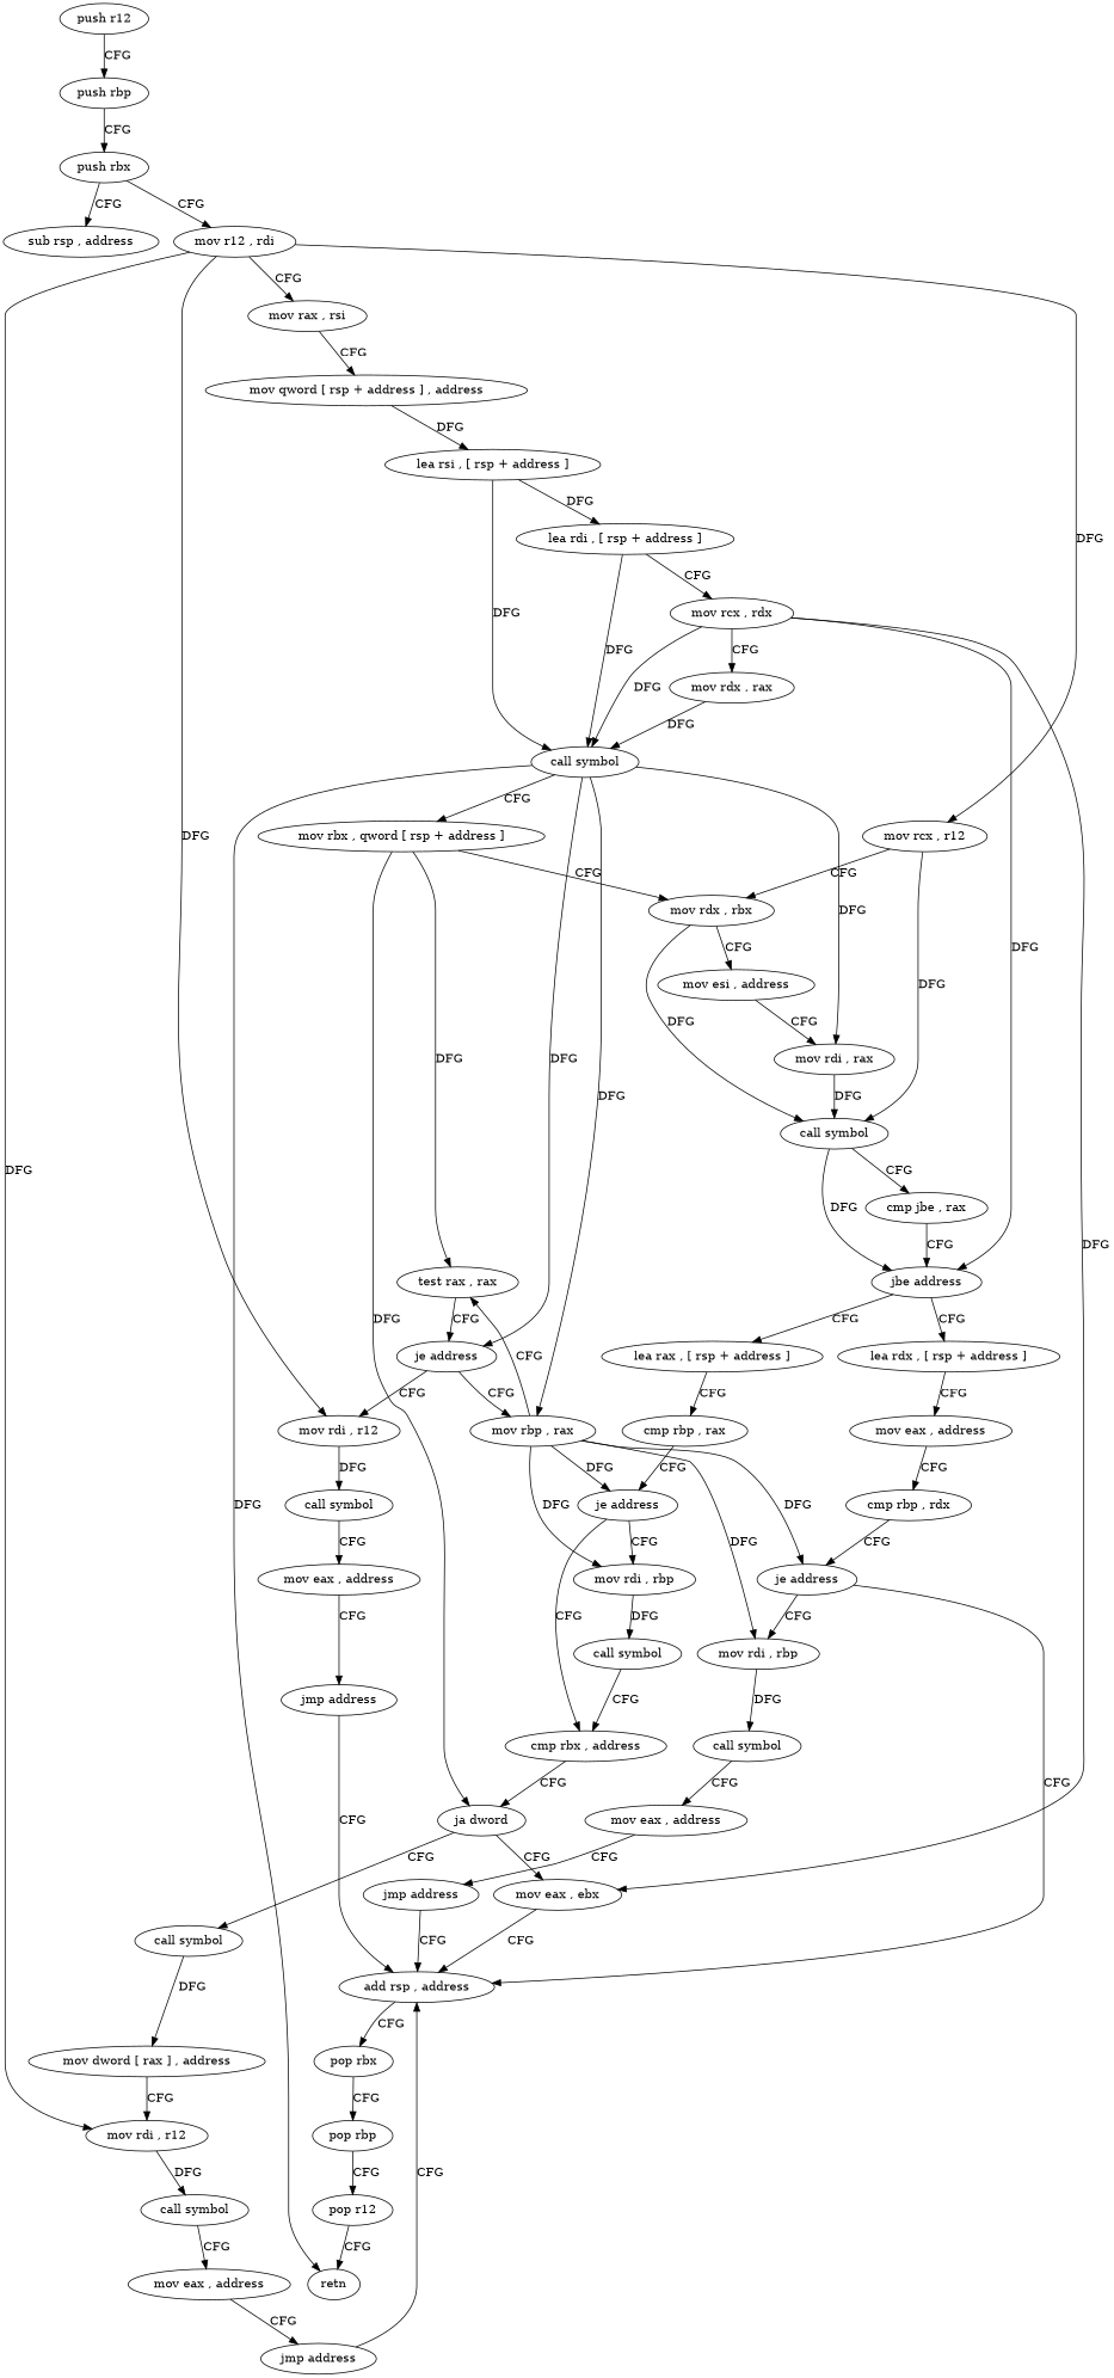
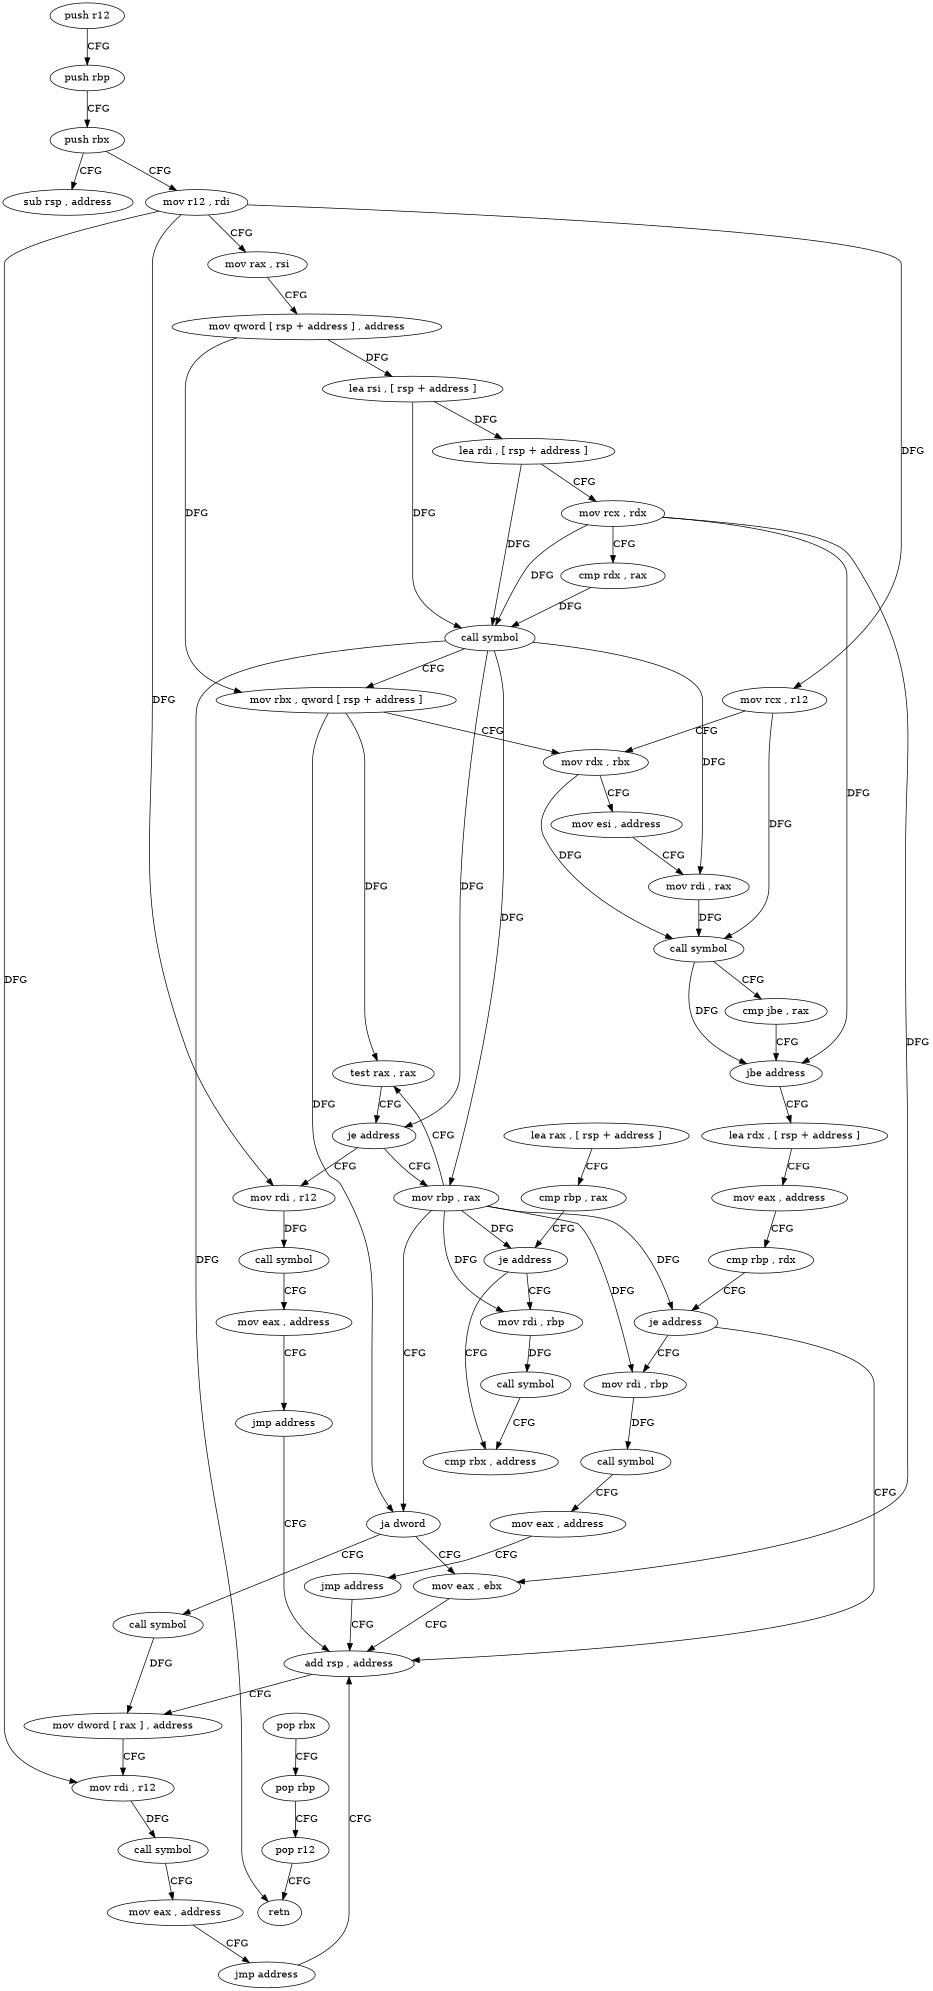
  digraph {
    n1 [label="push r12"]
    n2 [label="push rbp"]
    n3 [label="push rbx"]
    n4 [label="sub rsp , address"]
    n5 [label="mov r12 , rdi"]
    n6 [label="mov rax , rsi"]
    n7 [label="mov rdi , r12"]
    n8 [label="mov rcx , r12"]
    n9 [label="mov rdi , r12"]
    n10 [label="mov qword [ rsp + address ] , address"]
    n11 [label="call symbol"]
    n12 [label="mov rdx , rbx"]
    n13 [label="call symbol"]
    n14 [label="call symbol"]
    n15 [label="lea rsi , [ rsp + address ]"]
    n16 [label="mov rbx , qword [ rsp + address ]"]
-   n17 [label="mov rdx , rax"]
+   n17 [label="cmp rdx , rax"]
    n18 [label="call symbol"]
    n19 [label="lea rdi , [ rsp + address ]"]
    n20 [label="test rax , rax"]
    n21 [label="ja dword"]
    n22 [label="mov rcx , rdx"]
    n23 [label="je address"]
    n24 [label="mov rbp , rax"]
    n25 [label="mov rdi , rax"]
    n26 [label=retn]
    n27 [label="jbe address"]
    n28 [label="mov eax , ebx"]
    n29 [label="je address"]
    n30 [label="mov rdi , rbp"]
    n31 [label="je address"]
    n32 [label="mov rdi , rbp"]
    n33 [label="mov esi , address"]
    n34 [label="lea rax , [ rsp + address ]"]
    n35 [label="lea rdx , [ rsp + address ]"]
    n36 [label="call symbol"]
    n37 [label="add rsp , address"]
    n38 [label="mov eax , address"]
    n39 [label="cmp rbx , address"]
    n40 [label="call symbol"]
    n41 [label="call symbol"]
    n42 [label="jmp address"]
    n43 [label="pop rbx"]
    n44 [label="pop rbp"]
    n45 [label="cmp jbe , rax"]
    n46 [label="cmp rbp , rax"]
    n47 [label="mov eax , address"]
    n48 [label="cmp rbp , rdx"]
    n49 [label="pop r12"]
    n50 [label="mov eax , address"]
    n51 [label="mov dword [ rax ] , address"]
    n52 [label="jmp address"]
    n53 [label="mov eax , address"]
    n54 [label="jmp address"]
    n1 -> n2 [label=CFG]
    n2 -> n3 [label=CFG]
    n3 -> n4 [label=CFG]
    n3 -> n5 [label=CFG]
    n5 -> n6 [label=CFG]
    n5 -> n7 [label=DFG]
    n5 -> n8 [label=DFG]
    n5 -> n9 [label=DFG]
    n6 -> n10 [label=CFG]
    n7 -> n11 [label=DFG]
    n8 -> n12 [label=CFG]
    n8 -> n13 [label=DFG]
    n9 -> n14 [label=DFG]
    n10 -> n15 [label=DFG]
+   n10 -> n16 [label=DFG]
    n11 -> n38 [label=CFG]
    n12 -> n13 [label=DFG]
    n12 -> n33 [label=CFG]
    n13 -> n27 [label=DFG]
    n13 -> n45 [label=CFG]
    n14 -> n53 [label=CFG]
    n15 -> n18 [label=DFG]
    n15 -> n19 [label=DFG]
    n16 -> n12 [label=CFG]
    n16 -> n20 [label=DFG]
    n16 -> n21 [label=DFG]
    n17 -> n18 [label=DFG]
    n18 -> n16 [label=CFG]
    n18 -> n23 [label=DFG]
    n18 -> n24 [label=DFG]
    n18 -> n25 [label=DFG]
    n18 -> n26 [label=DFG]
    n19 -> n18 [label=DFG]
    n19 -> n22 [label=CFG]
    n20 -> n23 [label=CFG]
    n21 -> n28 [label=CFG]
    n21 -> n36 [label=CFG]
    n22 -> n17 [label=CFG]
    n22 -> n18 [label=DFG]
    n22 -> n27 [label=DFG]
    n22 -> n28 [label=DFG]
    n23 -> n7 [label=CFG]
    n23 -> n24 [label=CFG]
    n24 -> n20 [label=CFG]
    n24 -> n29 [label=DFG]
    n24 -> n30 [label=DFG]
    n24 -> n31 [label=DFG]
    n24 -> n32 [label=DFG]
    n25 -> n13 [label=DFG]
-   n27 -> n34 [label=CFG]
    n27 -> n35 [label=CFG]
    n28 -> n37 [label=CFG]
    n29 -> n30 [label=CFG]
    n29 -> n39 [label=CFG]
    n30 -> n40 [label=DFG]
    n31 -> n32 [label=CFG]
    n31 -> n37 [label=CFG]
    n32 -> n41 [label=DFG]
    n33 -> n25 [label=CFG]
    n34 -> n46 [label=CFG]
    n35 -> n47 [label=CFG]
    n36 -> n51 [label=DFG]
-   n37 -> n43 [label=CFG]
+   n37 -> n51 [label=CFG]
    n38 -> n42 [label=CFG]
-   n39 -> n21 [label=CFG]
+   n24 -> n21 [label=CFG]
    n40 -> n39 [label=CFG]
    n41 -> n50 [label=CFG]
    n42 -> n37 [label=CFG]
    n43 -> n44 [label=CFG]
    n44 -> n49 [label=CFG]
    n45 -> n27 [label=CFG]
    n46 -> n29 [label=CFG]
    n47 -> n48 [label=CFG]
    n48 -> n31 [label=CFG]
    n49 -> n26 [label=CFG]
    n50 -> n52 [label=CFG]
    n51 -> n9 [label=CFG]
    n52 -> n37 [label=CFG]
    n53 -> n54 [label=CFG]
    n54 -> n37 [label=CFG]
  }
